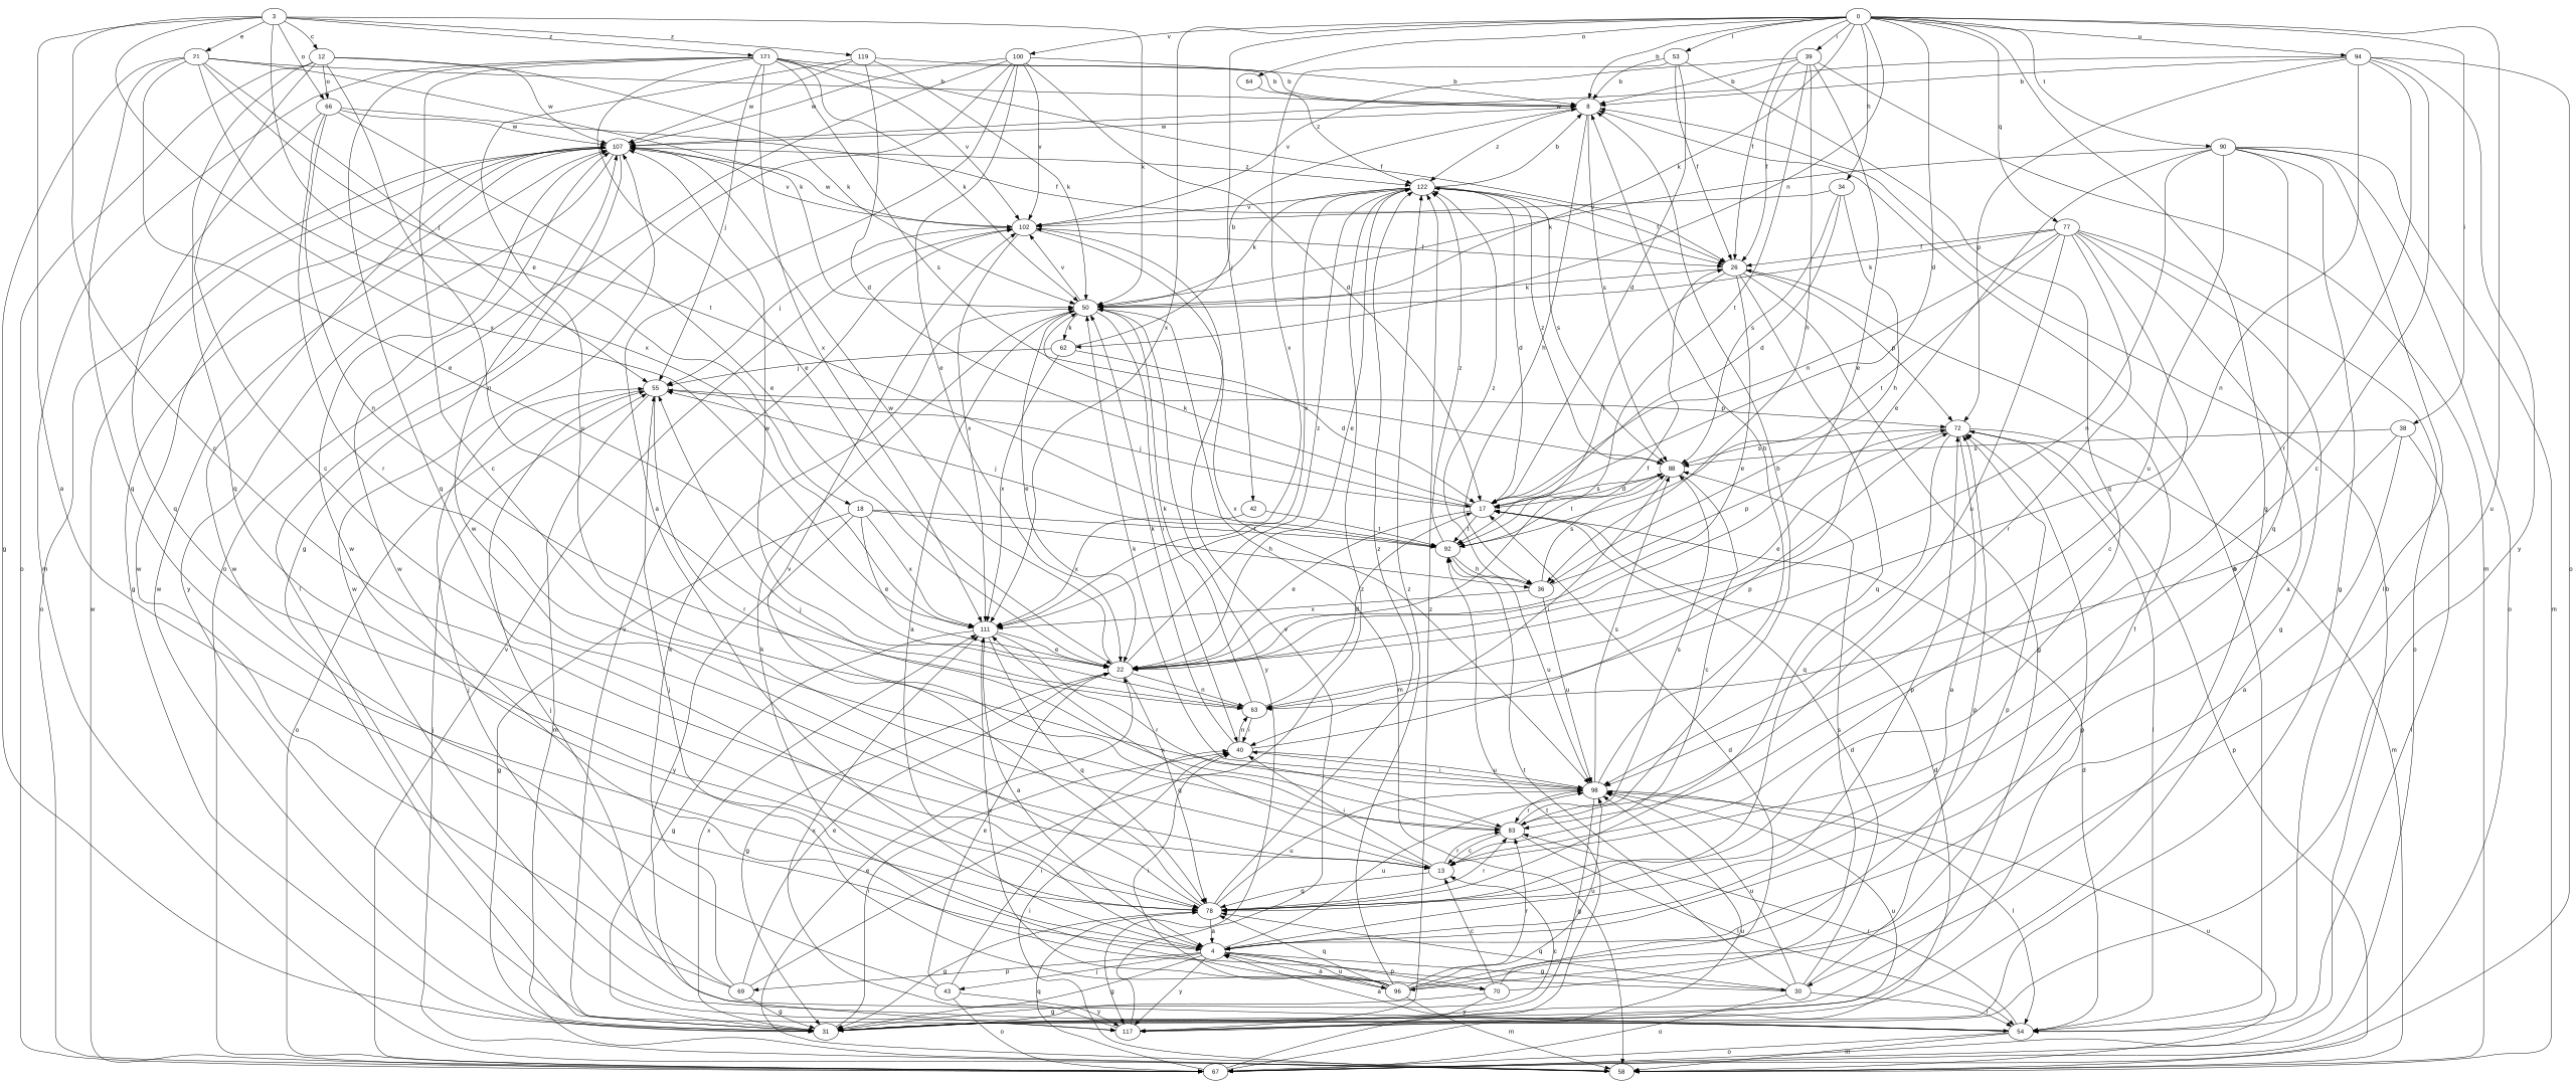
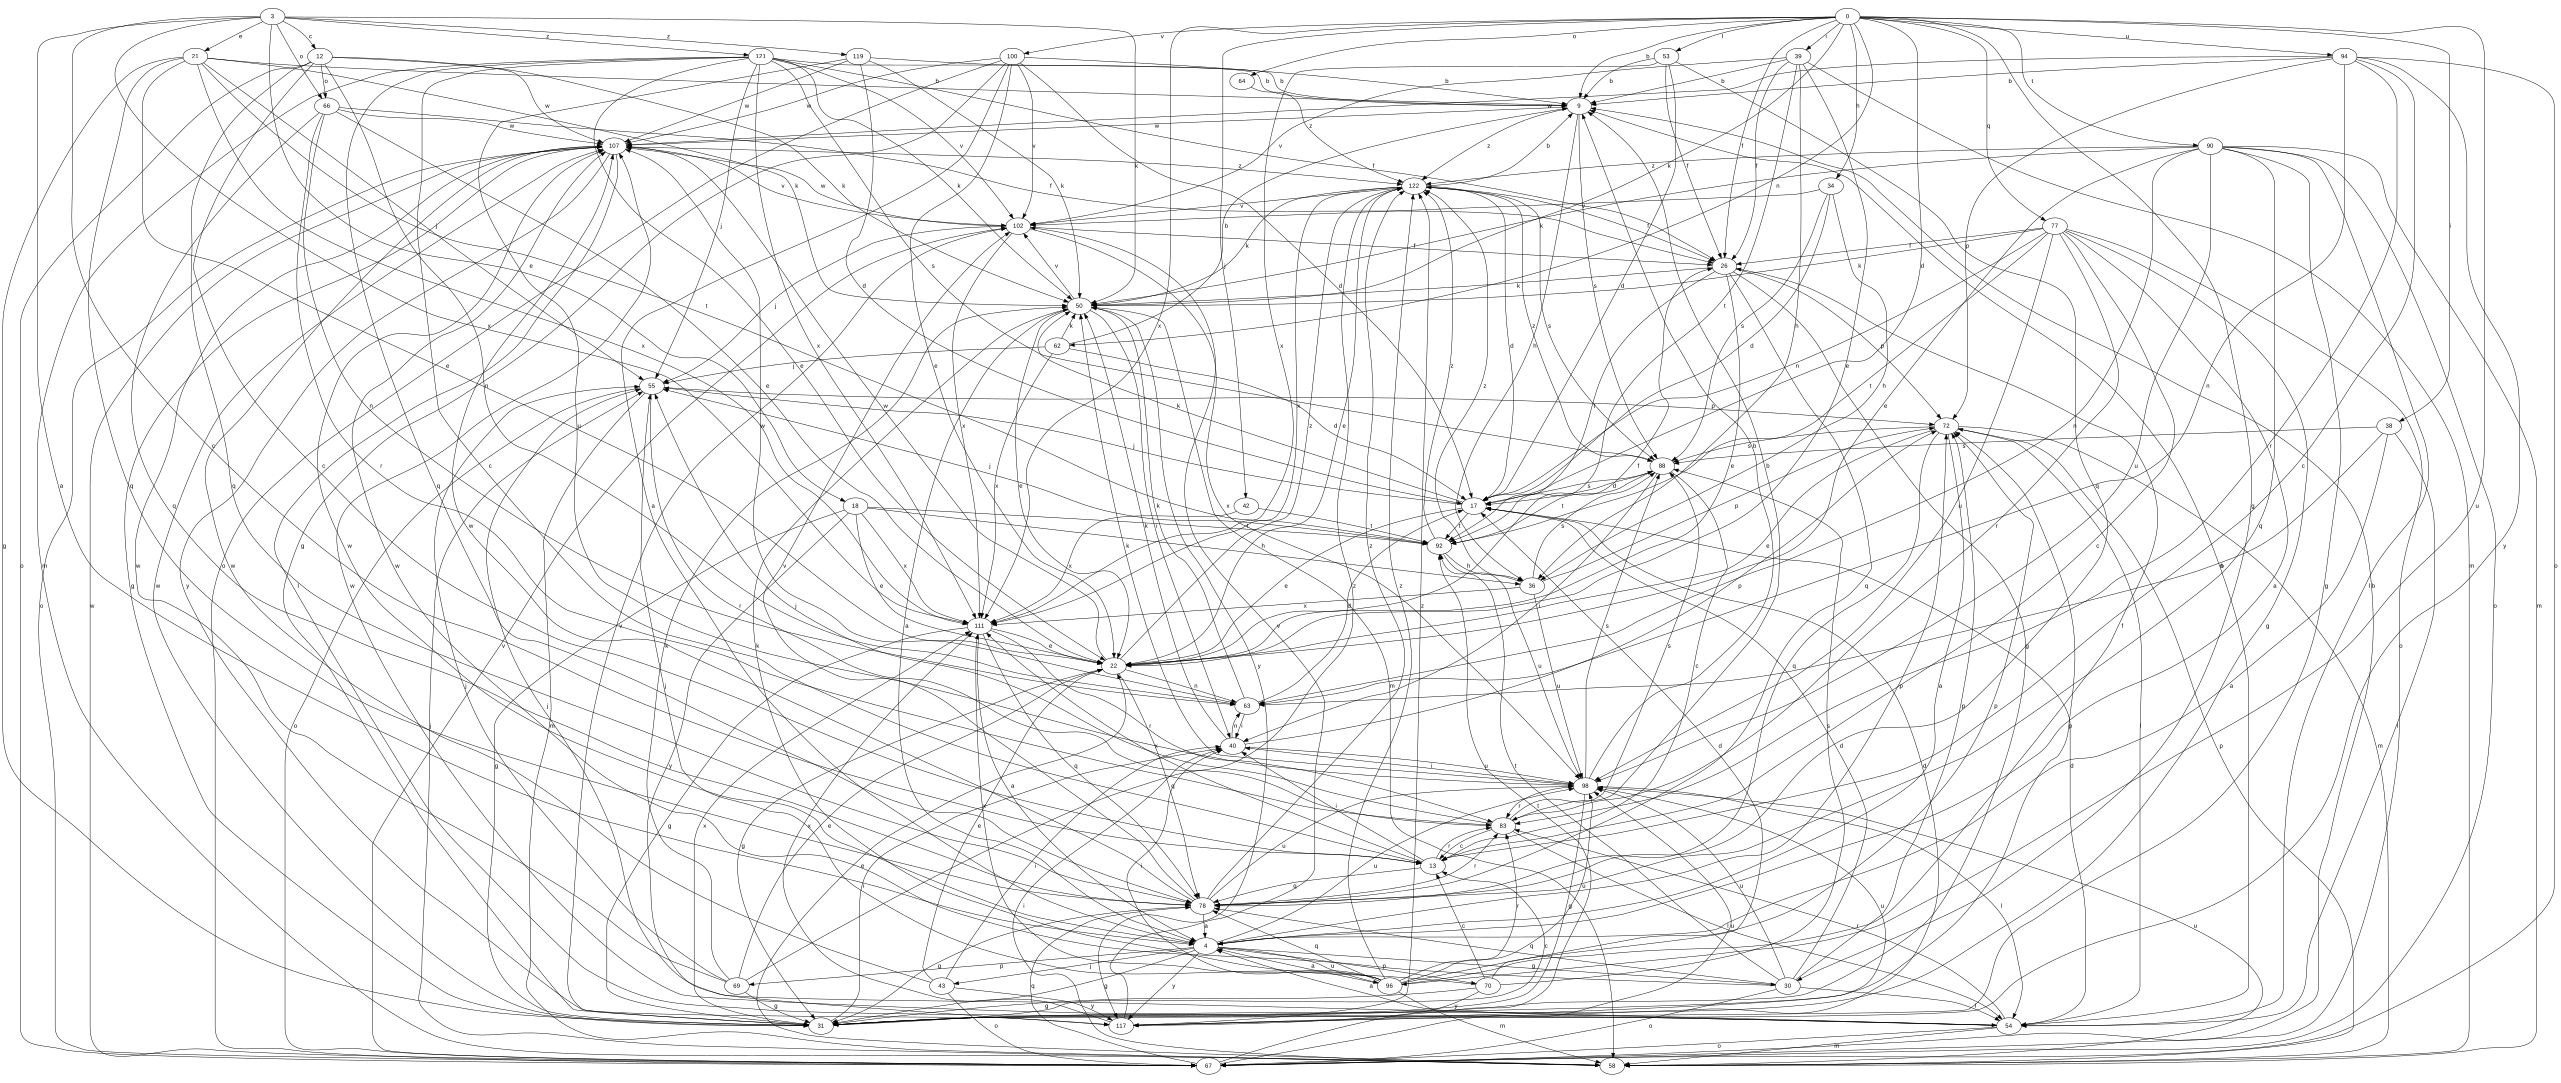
  strict digraph {
    fontname="Liberation Sans"
    node [fontname="Liberation Sans"]
    edge [fontname="Liberation Sans"]
    0
-   8
+   8 [label=9]
    17
    26
    30
    34
    38
    39
    42
    50
    53
    62
    64
    77
    90
    94
    96
    100
    111
    107
    36
    88
    122
    22
    n25 [label=55]
    92
    31
    72
    78
    98
    67
    54
    102
    4
    63
    58
    117
    40
    13
    83
    3
    12
    18
    21
    66
    119
    121
    43
    69
    70
    0 -> 8 [label=b]
    0 -> 17 [label=d]
    0 -> 26 [label=f]
    0 -> 30 [label=g]
    0 -> 34 [label=h]
    0 -> 38 [label=i]
    0 -> 39 [label=i]
    0 -> 42 [label=j]
    0 -> 50 [label=k]
    0 -> 53 [label=l]
    0 -> 62 [label=n]
    0 -> 64 [label=o]
    0 -> 77 [label=q]
    0 -> 90 [label=t]
    0 -> 94 [label=u]
    0 -> 96 [label=u]
    0 -> 100 [label=v]
    0 -> 111 [label=x]
    8 -> 107 [label=w]
    8 -> 36 [label=h]
    8 -> 88 [label=s]
    8 -> 122 [label=z]
    17 -> 50 [label=k]
    17 -> 88 [label=s]
    17 -> 22 [label=e]
    17 -> n25 [label=j]
    17 -> 92 [label=t]
    26 -> 50 [label=k]
    26 -> 22 [label=e]
    26 -> 92 [label=t]
    26 -> 31 [label=g]
    26 -> 72 [label=p]
    26 -> 78 [label=q]
    30 -> 17 [label=d]
    30 -> 107 [label=w]
    30 -> 92 [label=t]
    30 -> 72 [label=p]
    30 -> 78 [label=q]
    30 -> 98 [label=u]
    30 -> 67 [label=o]
    30 -> 54 [label=l]
    34 -> 17 [label=d]
    34 -> 36 [label=h]
    34 -> 88 [label=s]
    34 -> 102 [label=v]
    38 -> 88 [label=s]
    38 -> 54 [label=l]
    38 -> 4 [label=a]
    38 -> 63 [label=n]
    39 -> 8 [label=b]
    39 -> 26 [label=f]
    39 -> 36 [label=h]
    39 -> 22 [label=e]
    39 -> 92 [label=t]
    39 -> 102 [label=v]
    39 -> 58 [label=m]
    42 -> 111 [label=x]
    42 -> 92 [label=t]
    50 -> 22 [label=e]
    50 -> 102 [label=v]
    50 -> 4 [label=a]
    50 -> 58 [label=m]
    50 -> 117 [label=y]
    50 -> 40 [label=i]
    53 -> 8 [label=b]
    53 -> 17 [label=d]
    53 -> 26 [label=f]
    53 -> 111 [label=x]
    53 -> 78 [label=q]
    62 -> 8 [label=b]
    62 -> 17 [label=d]
-   50 -> 62 [label=k]
+   62 -> 50 [label=k]
    62 -> 111 [label=x]
    62 -> n25 [label=j]
    64 -> 122 [label=z]
    77 -> 17 [label=n]
    77 -> 26 [label=f]
    77 -> 50 [label=k]
    77 -> 92 [label=t]
    77 -> 31 [label=g]
    77 -> 98 [label=u]
    77 -> 67 [label=o]
    77 -> 4 [label=a]
    77 -> 13 [label=c]
    77 -> 83 [label=r]
    90 -> 50 [label=k]
+   90 -> 122 [label=z]
    90 -> 22 [label=e]
    90 -> 31 [label=g]
    90 -> 78 [label=q]
    90 -> 98 [label=u]
    90 -> 67 [label=o]
    90 -> 54 [label=l]
    90 -> 63 [label=n]
    90 -> 58 [label=m]
    94 -> 8 [label=b]
    94 -> 107 [label=w]
    94 -> 72 [label=p]
    94 -> 67 [label=o]
    94 -> 63 [label=n]
    94 -> 117 [label=y]
    94 -> 13 [label=c]
    94 -> 83 [label=r]
    96 -> 26 [label=f]
    96 -> 111 [label=x]
    96 -> 122 [label=z]
    96 -> n25 [label=j]
    96 -> 72 [label=p]
    96 -> 78 [label=q]
    96 -> 98 [label=u]
    96 -> 4 [label=a]
    96 -> 58 [label=m]
    96 -> 40 [label=i]
    96 -> 83 [label=r]
    100 -> 8 [label=b]
    100 -> 17 [label=d]
    100 -> 107 [label=w]
    100 -> 22 [label=e]
    100 -> 31 [label=g]
    100 -> 67 [label=o]
    100 -> 102 [label=v]
    100 -> 4 [label=a]
    111 -> 22 [label=e]
    111 -> 31 [label=g]
    111 -> 78 [label=q]
    111 -> 4 [label=a]
    111 -> 83 [label=r]
    107 -> 122 [label=z]
    107 -> 31 [label=g]
    107 -> 67 [label=o]
    107 -> 54 [label=l]
    107 -> 102 [label=v]
    107 -> 117 [label=y]
    36 -> 111 [label=x]
    36 -> 88 [label=s]
    36 -> 122 [label=z]
    36 -> 72 [label=p]
    36 -> 98 [label=u]
    88 -> 17 [label=d]
    88 -> 122 [label=z]
    88 -> 92 [label=t]
    88 -> 40 [label=i]
    88 -> 13 [label=c]
    122 -> 8 [label=b]
    122 -> 17 [label=d]
    122 -> 26 [label=f]
    122 -> 50 [label=k]
    122 -> 111 [label=x]
    122 -> 88 [label=s]
    122 -> 22 [label=e]
    122 -> 102 [label=v]
    22 -> 26 [label=f]
    22 -> 107 [label=w]
    22 -> 122 [label=z]
    22 -> 31 [label=g]
    22 -> 78 [label=q]
    22 -> 63 [label=n]
    n25 -> 72 [label=p]
    n25 -> 67 [label=o]
    n25 -> 58 [label=m]
    n25 -> 83 [label=r]
    92 -> 36 [label=h]
    92 -> 122 [label=z]
    92 -> n25 [label=j]
    92 -> 98 [label=u]
    31 -> 111 [label=x]
    31 -> 107 [label=w]
    31 -> 72 [label=p]
    31 -> 102 [label=v]
    31 -> 40 [label=i]
    31 -> 13 [label=c]
    72 -> 88 [label=s]
    72 -> 22 [label=e]
    72 -> 78 [label=q]
    72 -> 54 [label=l]
    72 -> 4 [label=a]
    72 -> 58 [label=m]
    78 -> 107 [label=w]
    78 -> 122 [label=z]
    78 -> 31 [label=g]
    78 -> 98 [label=u]
    78 -> 102 [label=v]
    78 -> 4 [label=a]
    78 -> 83 [label=r]
    98 -> 8 [label=b]
    98 -> 50 [label=k]
    98 -> 88 [label=s]
    98 -> 31 [label=g]
    98 -> 54 [label=l]
    98 -> 40 [label=i]
    98 -> 83 [label=r]
    67 -> 8 [label=b]
    67 -> 107 [label=w]
    67 -> 92 [label=t]
    67 -> 78 [label=q]
    67 -> 98 [label=u]
    67 -> 102 [label=v]
    54 -> 8 [label=b]
    54 -> 17 [label=d]
    54 -> 107 [label=w]
    54 -> n25 [label=j]
    54 -> 67 [label=o]
    54 -> 4 [label=a]
    54 -> 58 [label=m]
    54 -> 83 [label=r]
    102 -> 26 [label=f]
    102 -> 111 [label=x]
    102 -> 107 [label=w]
    102 -> n25 [label=j]
    102 -> 98 [label=x]
    4 -> 30 [label=g]
    4 -> 96 [label=u]
    4 -> 107 [label=w]
    4 -> 31 [label=g]
    4 -> 72 [label=p]
    4 -> 98 [label=u]
    4 -> 117 [label=y]
    4 -> 43 [label=j]
    4 -> 69 [label=p]
    4 -> 70 [label=p]
    63 -> 17 [label=d]
    63 -> 50 [label=k]
    63 -> 107 [label=w]
    63 -> 40 [label=i]
    58 -> 22 [label=e]
    58 -> n25 [label=j]
    58 -> 72 [label=p]
    58 -> 98 [label=u]
    58 -> 40 [label=i]
    117 -> 17 [label=d]
    117 -> 111 [label=x]
    117 -> 122 [label=z]
    117 -> 98 [label=u]
    117 -> 102 [label=v]
    40 -> 50 [label=k]
    40 -> 72 [label=p]
    40 -> 98 [label=u]
    40 -> 63 [label=n]
    13 -> 111 [label=x]
    13 -> 78 [label=q]
    13 -> 40 [label=i]
    13 -> 83 [label=r]
    83 -> 8 [label=b]
    83 -> 88 [label=s]
    83 -> n25 [label=j]
    83 -> 54 [label=l]
    83 -> 13 [label=c]
    3 -> 50 [label=k]
    3 -> 111 [label=x]
    3 -> 4 [label=a]
    3 -> 13 [label=c]
    3 -> 12 [label=c]
    3 -> 18 [label=e]
    3 -> 21 [label=e]
    3 -> 66 [label=o]
    3 -> 119 [label=z]
    3 -> 121 [label=z]
    12 -> 50 [label=k]
    12 -> 107 [label=w]
    12 -> 78 [label=q]
    12 -> 67 [label=o]
    12 -> 63 [label=n]
    12 -> 13 [label=c]
    12 -> 66 [label=o]
    18 -> 111 [label=x]
    18 -> 36 [label=h]
    18 -> 22 [label=e]
    18 -> 92 [label=t]
    18 -> 31 [label=g]
    18 -> 117 [label=y]
    21 -> 8 [label=b]
    21 -> 50 [label=k]
    21 -> 111 [label=x]
    21 -> 22 [label=e]
    21 -> n25 [label=j]
    21 -> 92 [label=t]
    21 -> 31 [label=g]
    21 -> 78 [label=q]
    66 -> 26 [label=f]
    66 -> 107 [label=w]
    66 -> 22 [label=e]
    66 -> 78 [label=q]
    66 -> 63 [label=n]
    66 -> 83 [label=r]
    119 -> 8 [label=b]
    119 -> 17 [label=d]
    119 -> 50 [label=k]
    119 -> 107 [label=w]
    119 -> 98 [label=u]
    121 -> 8 [label=b]
    121 -> 26 [label=f]
    121 -> 50 [label=k]
    121 -> 111 [label=x]
    121 -> 88 [label=s]
    121 -> 22 [label=e]
    121 -> n25 [label=j]
    121 -> 78 [label=q]
    121 -> 102 [label=v]
    121 -> 58 [label=m]
    121 -> 13 [label=c]
    43 -> 107 [label=w]
    43 -> 22 [label=e]
    43 -> 67 [label=o]
    43 -> 117 [label=y]
    43 -> 40 [label=i]
    69 -> 50 [label=k]
    69 -> 107 [label=w]
    69 -> 122 [label=z]
    69 -> 22 [label=e]
    69 -> n25 [label=j]
    69 -> 31 [label=g]
    70 -> 17 [label=d]
    70 -> 50 [label=k]
    70 -> 88 [label=s]
    70 -> 31 [label=g]
    70 -> 117 [label=y]
    70 -> 13 [label=c]
  }
